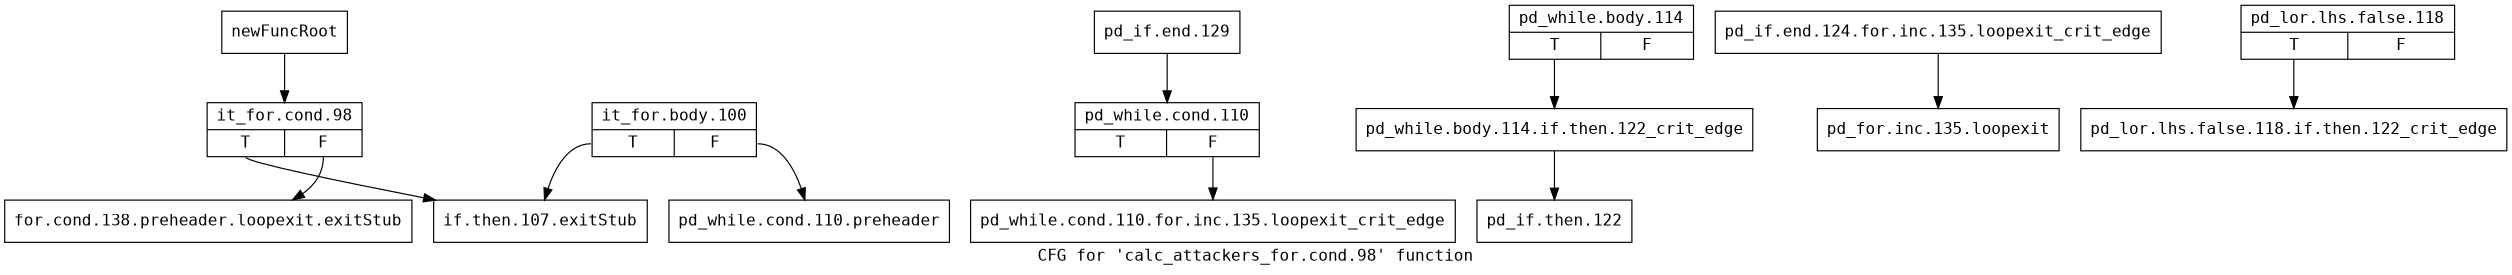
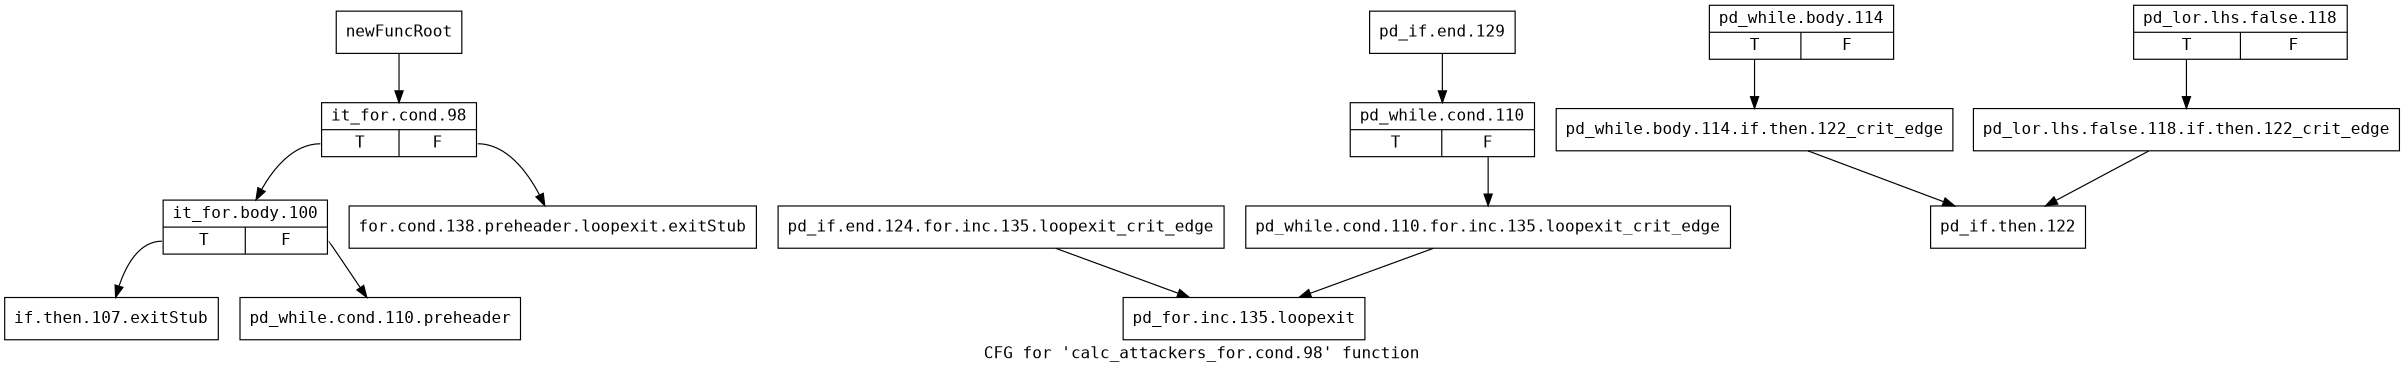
  digraph {
    fontname="DejaVu Sans Mono"
    label="CFG for 'calc_attackers_for.cond.98' function"
    node [fontname="DejaVu Sans Mono" shape=record]
    edge [fontname="DejaVu Sans Mono"]
    n1 [label="{newFuncRoot}"]
    n2 [label="{it_for.cond.98|{<s0>T|<s1>F}}"]
    n3 [label="{for.cond.138.preheader.loopexit.exitStub}"]
    n4 [label="{it_for.body.100|{<s0>T|<s1>F}}"]
    n5 [label="{if.then.107.exitStub}"]
    n6 [label="{pd_while.cond.110.preheader}"]
    n7 [label="{pd_while.cond.110|{<s0>T|<s1>F}}"]
    n8 [label="{pd_while.cond.110.for.inc.135.loopexit_crit_edge}"]
    n9 [label="{pd_while.body.114|{<s0>T|<s1>F}}"]
    n10 [label="{pd_while.body.114.if.then.122_crit_edge}"]
    n11 [label="{pd_for.inc.135.loopexit}"]
    n12 [label="{pd_if.then.122}"]
    n13 [label="{pd_lor.lhs.false.118|{<s0>T|<s1>F}}"]
    n14 [label="{pd_lor.lhs.false.118.if.then.122_crit_edge}"]
    n15 [label="{pd_if.end.124.for.inc.135.loopexit_crit_edge}"]
    n16 [label="{pd_if.end.129}"]
    n1 -> n2
    n2 -> n3 [tailport=s1]
-   n2 -> n5 [tailport=s0]
+   n2 -> n4 [tailport=s0]
    n4 -> n5 [tailport=s0]
    n4 -> n6 [tailport=s1]
    n7 -> n8 [tailport=s1]
+   n8 -> n11
    n9 -> n10 [tailport=s0]
    n10 -> n12
    n13 -> n14 [tailport=s0]
+   n14 -> n12
    n15 -> n11
    n16 -> n7
  }
